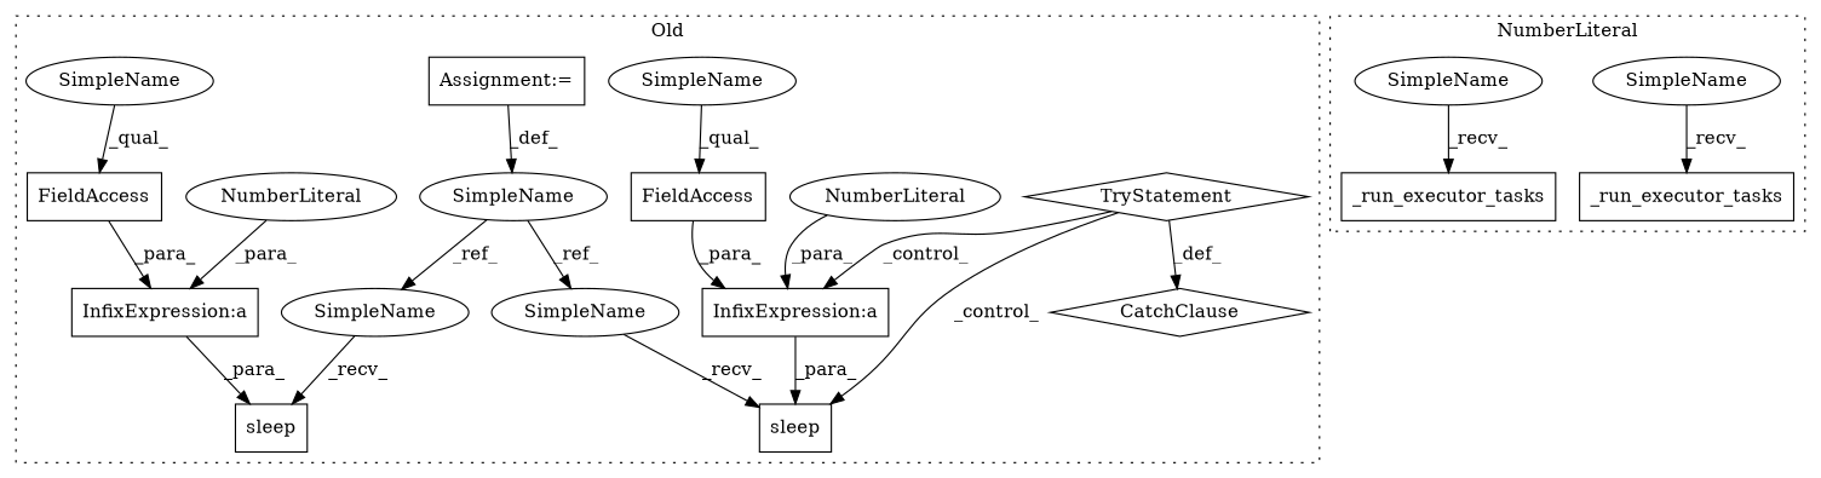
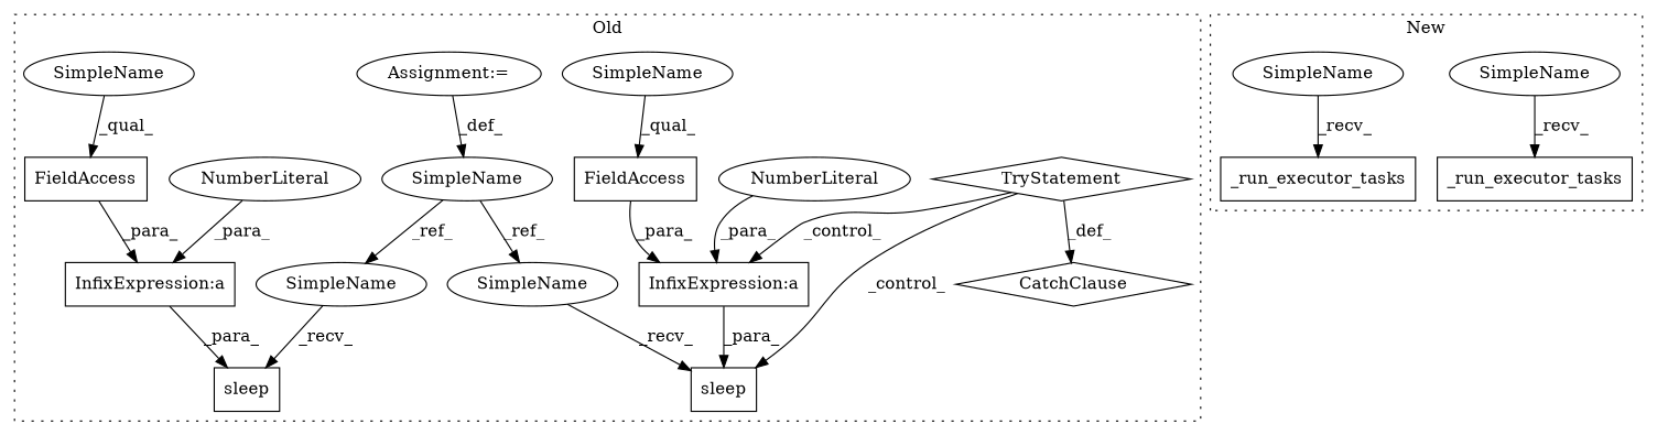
  digraph {
    node [a=42 l=4 s=2648 shape=box]
    n1 [a=54 label=TryStatement s=2969 shape=diamond]
    n2 [a=32 l="6,1" label=sleep s="2986,3035"]
    n3 [a=27 l=3 label="InfixExpression:a" s=2993]
    n4 [a=34 l=1 label=NumberLiteral s=2992 shape=ellipse]
    n5 [label=SimpleName shape=ellipse]
    n6 [a=32 l="6,1" label=sleep s="3195,3244"]
    n7 [a=27 l=3 label="InfixExpression:a" s=3202]
    n8 [a=34 l=1 label=NumberLiteral s=3201 shape=ellipse]
    n9 [a=22 l=39 label=FieldAccess s=3205]
    n10 [a=22 l=39 label=FieldAccess s=2996]
    n11 [a=12 l="11,2" label=CatchClause s="3045,3082" shape=diamond]
-   n12 [a=7 label="Assignment:="]
+   n12 [a=7 label="Assignment:=" shape=ellipse]
    n13 [l=18 label=SimpleName s=3205 shape=ellipse]
    n14 [l=18 label=SimpleName s=2996 shape=ellipse]
    n15 [label=SimpleName s=3190 shape=ellipse]
    n16 [label=SimpleName s=2981 shape=ellipse]
    n17 [a=32 l=21 label=_run_executor_tasks s=3246]
    n18 [a=32 l=21 label=_run_executor_tasks s=3136]
    n19 [label=SimpleName s=3131 shape=ellipse]
    n20 [label=SimpleName s=3241 shape=ellipse]
    subgraph cluster_1 {
      label=Old
      style=dotted
      n1
      n2
      n3
      n4
      n5
      n6
      n7
      n8
      n9
      n10
      n11
      n12
      n13
      n14
      n15
      n16
    }
    subgraph cluster_2 {
-     label=NumberLiteral
+     label=New
      style=dotted
      n17
      n18
      n19
      n20
    }
    n1 -> n2 [label=_control_]
    n1 -> n3 [label=_control_]
    n1 -> n11 [label=_def_]
    n3 -> n2 [label=_para_]
    n4 -> n3 [label=_para_]
    n5 -> n15 [label=_ref_]
    n5 -> n16 [label=_ref_]
    n7 -> n6 [label=_para_]
    n8 -> n7 [label=_para_]
    n9 -> n7 [label=_para_]
    n10 -> n3 [label=_para_]
    n12 -> n5 [label=_def_]
    n13 -> n9 [label=_qual_]
    n14 -> n10 [label=_qual_]
    n15 -> n6 [label=_recv_]
    n16 -> n2 [label=_recv_]
    n19 -> n18 [label=_recv_]
    n20 -> n17 [label=_recv_]
  }
